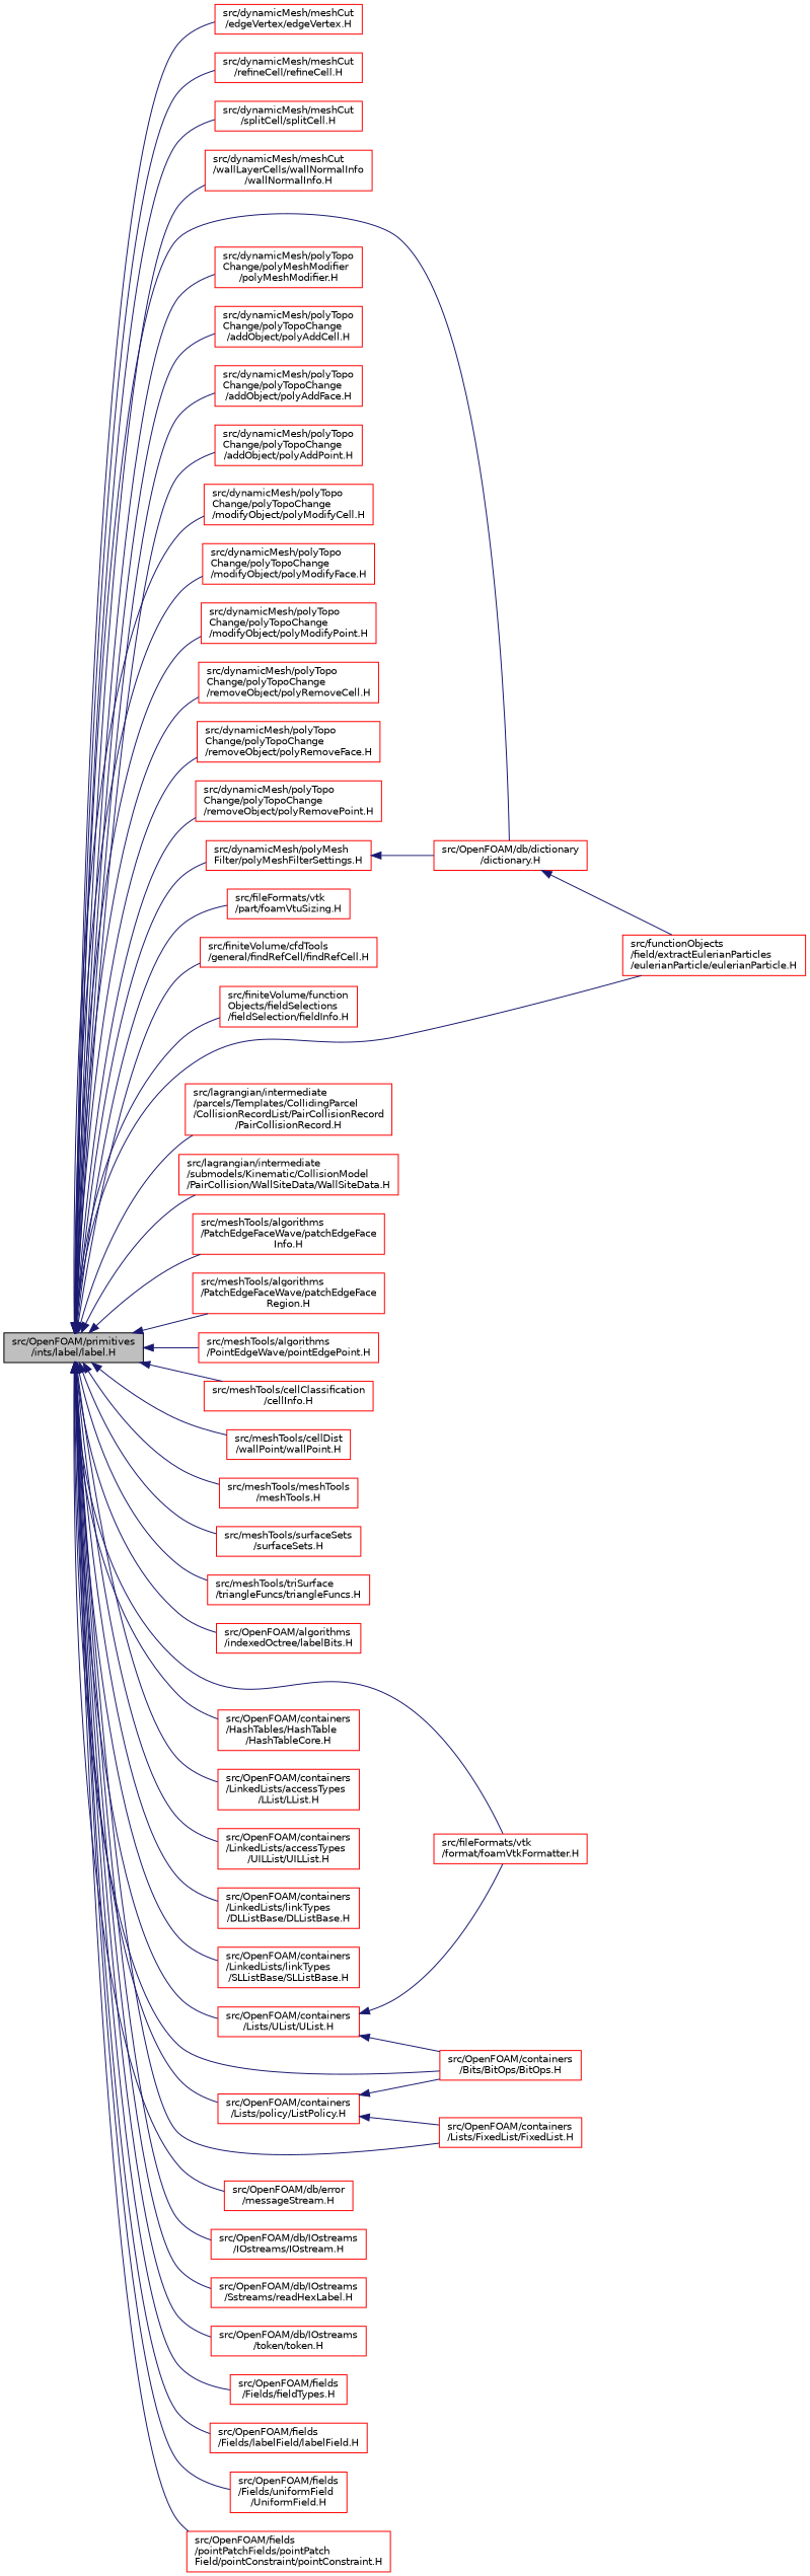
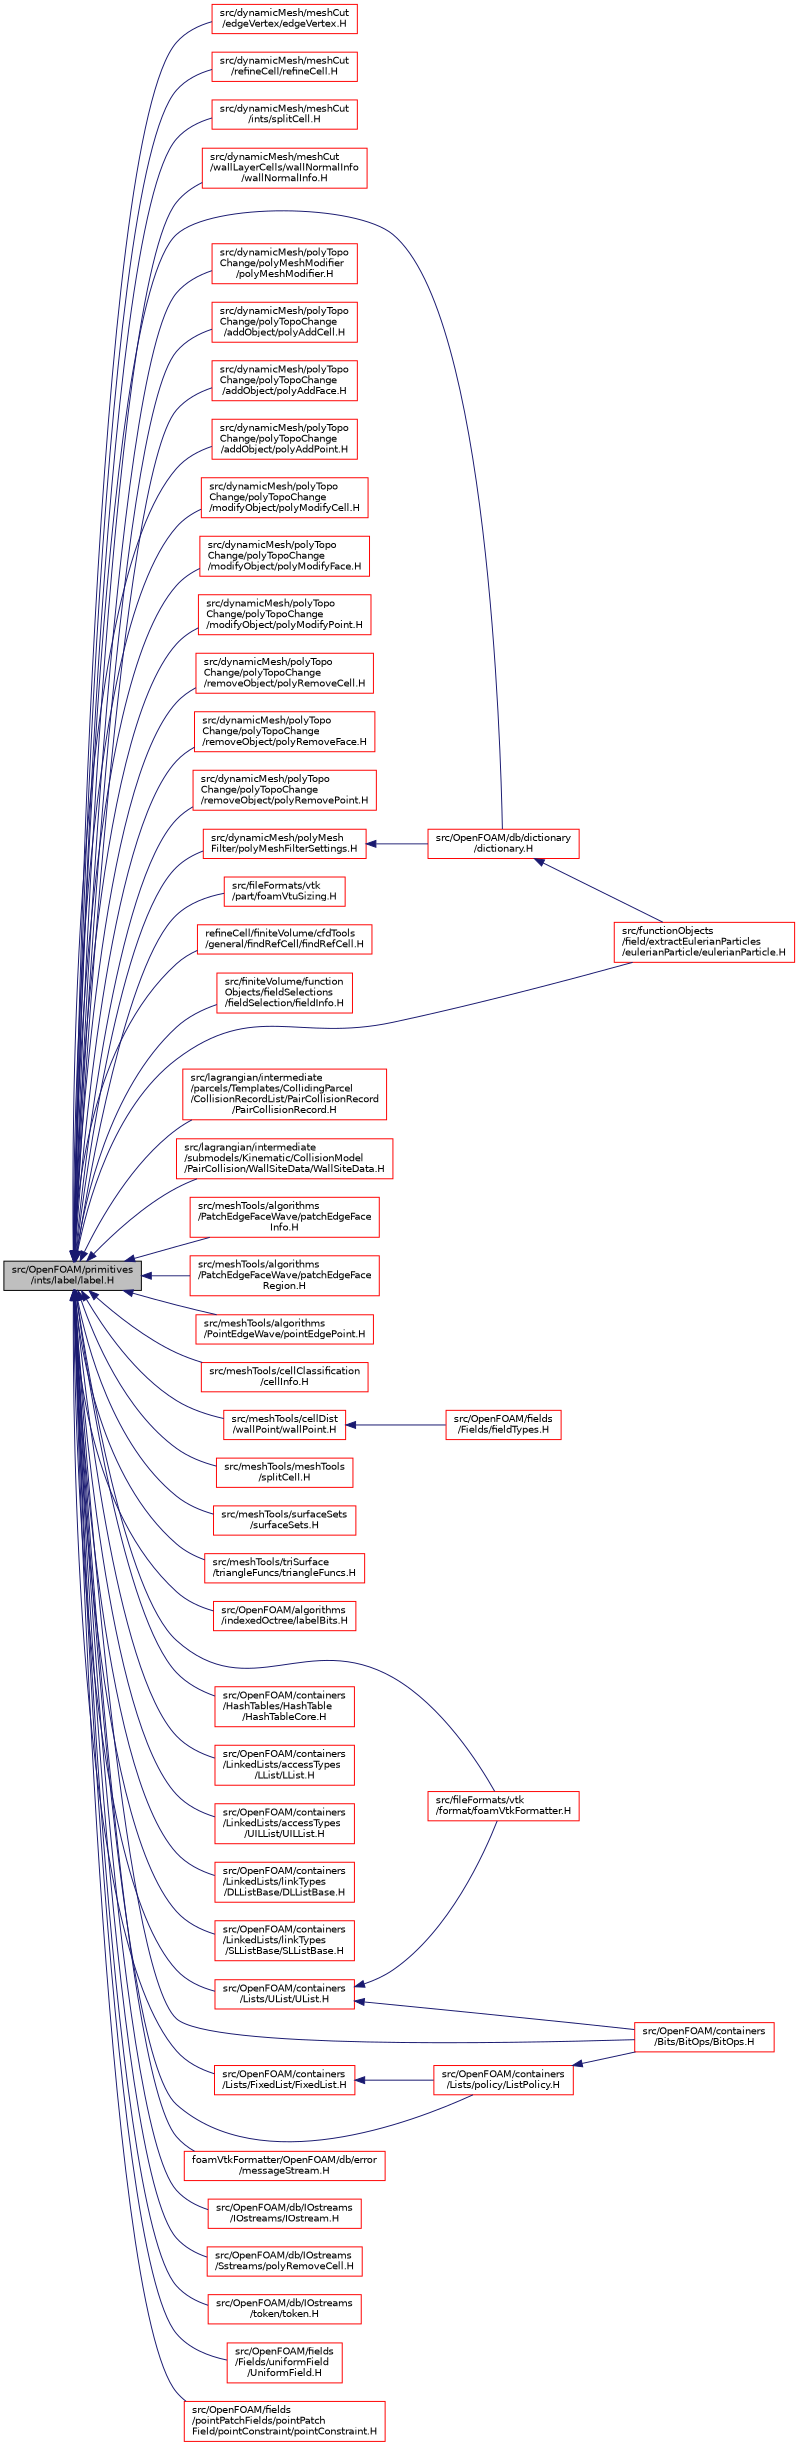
  digraph {
    rankdir=LR
    node [color=red fontname=Helvetica fontsize=10 shape=record]
    edge [color=midnightblue dir=back fontname=Helvetica fontsize=10 labelfontname=Helvetica labelfontsize=10 style=solid]
    n1 [color=black fillcolor=grey75 fontcolor=black height=0.2 label="src/OpenFOAM/primitives\l/ints/label/label.H" style=filled width=0.4]
    n2 [height=0.2 label="src/dynamicMesh/meshCut\l/edgeVertex/edgeVertex.H" width=0.4]
    n3 [height=0.2 label="src/dynamicMesh/meshCut\l/refineCell/refineCell.H" width=0.4]
-   n4 [height=0.2 label="src/dynamicMesh/meshCut\l/splitCell/splitCell.H" width=0.4]
+   n4 [height=0.2 label="src/dynamicMesh/meshCut\l/ints/splitCell.H" width=0.4]
    n5 [height=0.2 label="src/dynamicMesh/meshCut\l/wallLayerCells/wallNormalInfo\l/wallNormalInfo.H" width=0.4]
    n6 [height=0.2 label="src/dynamicMesh/polyMesh\lFilter/polyMeshFilterSettings.H" width=0.4]
    n7 [height=0.2 label="src/dynamicMesh/polyTopo\lChange/polyMeshModifier\l/polyMeshModifier.H" width=0.4]
    n8 [height=0.2 label="src/dynamicMesh/polyTopo\lChange/polyTopoChange\l/addObject/polyAddCell.H" width=0.4]
    n9 [height=0.2 label="src/dynamicMesh/polyTopo\lChange/polyTopoChange\l/addObject/polyAddFace.H" width=0.4]
    n10 [height=0.2 label="src/dynamicMesh/polyTopo\lChange/polyTopoChange\l/addObject/polyAddPoint.H" width=0.4]
    n11 [height=0.2 label="src/dynamicMesh/polyTopo\lChange/polyTopoChange\l/modifyObject/polyModifyCell.H" width=0.4]
    n12 [height=0.2 label="src/dynamicMesh/polyTopo\lChange/polyTopoChange\l/modifyObject/polyModifyFace.H" width=0.4]
    n13 [height=0.2 label="src/dynamicMesh/polyTopo\lChange/polyTopoChange\l/modifyObject/polyModifyPoint.H" width=0.4]
    n14 [height=0.2 label="src/dynamicMesh/polyTopo\lChange/polyTopoChange\l/removeObject/polyRemoveCell.H" width=0.4]
    n15 [height=0.2 label="src/dynamicMesh/polyTopo\lChange/polyTopoChange\l/removeObject/polyRemoveFace.H" width=0.4]
    n16 [height=0.2 label="src/dynamicMesh/polyTopo\lChange/polyTopoChange\l/removeObject/polyRemovePoint.H" width=0.4]
    n17 [height=0.2 label="src/fileFormats/vtk\l/format/foamVtkFormatter.H" width=0.4]
    n18 [height=0.2 label="src/fileFormats/vtk\l/part/foamVtuSizing.H" width=0.4]
-   n19 [height=0.2 label="src/finiteVolume/cfdTools\l/general/findRefCell/findRefCell.H" width=0.4]
+   n19 [height=0.2 label="refineCell/finiteVolume/cfdTools\l/general/findRefCell/findRefCell.H" width=0.4]
    n20 [height=0.2 label="src/finiteVolume/function\lObjects/fieldSelections\l/fieldSelection/fieldInfo.H" width=0.4]
    n21 [height=0.2 label="src/functionObjects\l/field/extractEulerianParticles\l/eulerianParticle/eulerianParticle.H" width=0.4]
    n22 [height=0.2 label="src/lagrangian/intermediate\l/parcels/Templates/CollidingParcel\l/CollisionRecordList/PairCollisionRecord\l/PairCollisionRecord.H" width=0.4]
    n23 [height=0.2 label="src/lagrangian/intermediate\l/submodels/Kinematic/CollisionModel\l/PairCollision/WallSiteData/WallSiteData.H" width=0.4]
    n24 [height=0.2 label="src/meshTools/algorithms\l/PatchEdgeFaceWave/patchEdgeFace\lInfo.H" width=0.4]
    n25 [height=0.2 label="src/meshTools/algorithms\l/PatchEdgeFaceWave/patchEdgeFace\lRegion.H" width=0.4]
    n26 [height=0.2 label="src/meshTools/algorithms\l/PointEdgeWave/pointEdgePoint.H" width=0.4]
    n27 [height=0.2 label="src/meshTools/cellClassification\l/cellInfo.H" width=0.4]
    n28 [height=0.2 label="src/meshTools/cellDist\l/wallPoint/wallPoint.H" width=0.4]
-   n29 [height=0.2 label="src/meshTools/meshTools\l/meshTools.H" width=0.4]
+   n29 [height=0.2 label="src/meshTools/meshTools\l/splitCell.H" width=0.4]
    n30 [height=0.2 label="src/meshTools/surfaceSets\l/surfaceSets.H" width=0.4]
    n31 [height=0.2 label="src/meshTools/triSurface\l/triangleFuncs/triangleFuncs.H" width=0.4]
    n32 [height=0.2 label="src/OpenFOAM/algorithms\l/indexedOctree/labelBits.H" width=0.4]
    n33 [height=0.2 label="src/OpenFOAM/containers\l/Bits/BitOps/BitOps.H" width=0.4]
    n34 [height=0.2 label="src/OpenFOAM/containers\l/HashTables/HashTable\l/HashTableCore.H" width=0.4]
    n35 [height=0.2 label="src/OpenFOAM/containers\l/LinkedLists/accessTypes\l/LList/LList.H" width=0.4]
    n36 [height=0.2 label="src/OpenFOAM/containers\l/LinkedLists/accessTypes\l/UILList/UILList.H" width=0.4]
    n37 [height=0.2 label="src/OpenFOAM/containers\l/LinkedLists/linkTypes\l/DLListBase/DLListBase.H" width=0.4]
    n38 [height=0.2 label="src/OpenFOAM/containers\l/LinkedLists/linkTypes\l/SLListBase/SLListBase.H" width=0.4]
    n39 [height=0.2 label="src/OpenFOAM/containers\l/Lists/FixedList/FixedList.H" width=0.4]
    n40 [height=0.2 label="src/OpenFOAM/containers\l/Lists/policy/ListPolicy.H" width=0.4]
    n41 [height=0.2 label="src/OpenFOAM/containers\l/Lists/UList/UList.H" width=0.4]
    n42 [height=0.2 label="src/OpenFOAM/db/dictionary\l/dictionary.H" width=0.4]
-   n43 [height=0.2 label="src/OpenFOAM/db/error\l/messageStream.H" width=0.4]
+   n43 [height=0.2 label="foamVtkFormatter/OpenFOAM/db/error\l/messageStream.H" width=0.4]
    n44 [height=0.2 label="src/OpenFOAM/db/IOstreams\l/IOstreams/IOstream.H" width=0.4]
-   n45 [height=0.2 label="src/OpenFOAM/db/IOstreams\l/Sstreams/readHexLabel.H" width=0.4]
+   n45 [height=0.2 label="src/OpenFOAM/db/IOstreams\l/Sstreams/polyRemoveCell.H" width=0.4]
    n46 [height=0.2 label="src/OpenFOAM/db/IOstreams\l/token/token.H" width=0.4]
    n47 [height=0.2 label="src/OpenFOAM/fields\l/Fields/fieldTypes.H" width=0.4]
-   n48 [height=0.2 label="src/OpenFOAM/fields\l/Fields/labelField/labelField.H" width=0.4]
    n49 [height=0.2 label="src/OpenFOAM/fields\l/Fields/uniformField\l/UniformField.H" width=0.4]
    n50 [height=0.2 label="src/OpenFOAM/fields\l/pointPatchFields/pointPatch\lField/pointConstraint/pointConstraint.H" width=0.4]
    n1 -> n2
    n1 -> n3
    n1 -> n4
    n1 -> n5
    n1 -> n6
    n1 -> n7
    n1 -> n8
    n1 -> n9
    n1 -> n10
    n1 -> n11
    n1 -> n12
    n1 -> n13
    n1 -> n14
    n1 -> n15
    n1 -> n16
    n1 -> n17
    n1 -> n18
    n1 -> n19
    n1 -> n20
    n1 -> n21
    n1 -> n22
    n1 -> n23
    n1 -> n24
    n1 -> n25
    n1 -> n26
    n1 -> n27
    n1 -> n28
    n1 -> n29
    n1 -> n30
    n1 -> n31
    n1 -> n32
    n1 -> n33
    n1 -> n34
    n1 -> n35
    n1 -> n36
    n1 -> n37
    n1 -> n38
    n1 -> n39
    n1 -> n40
    n1 -> n41
    n1 -> n42
    n1 -> n43
    n1 -> n44
    n1 -> n45
    n1 -> n46
-   n1 -> n47
-   n1 -> n48
+   n28 -> n47
    n1 -> n49
    n1 -> n50
    n6 -> n42
    n40 -> n33
-   n40 -> n39
+   n39 -> n40
    n41 -> n17
    n41 -> n33
    n42 -> n21
  }
